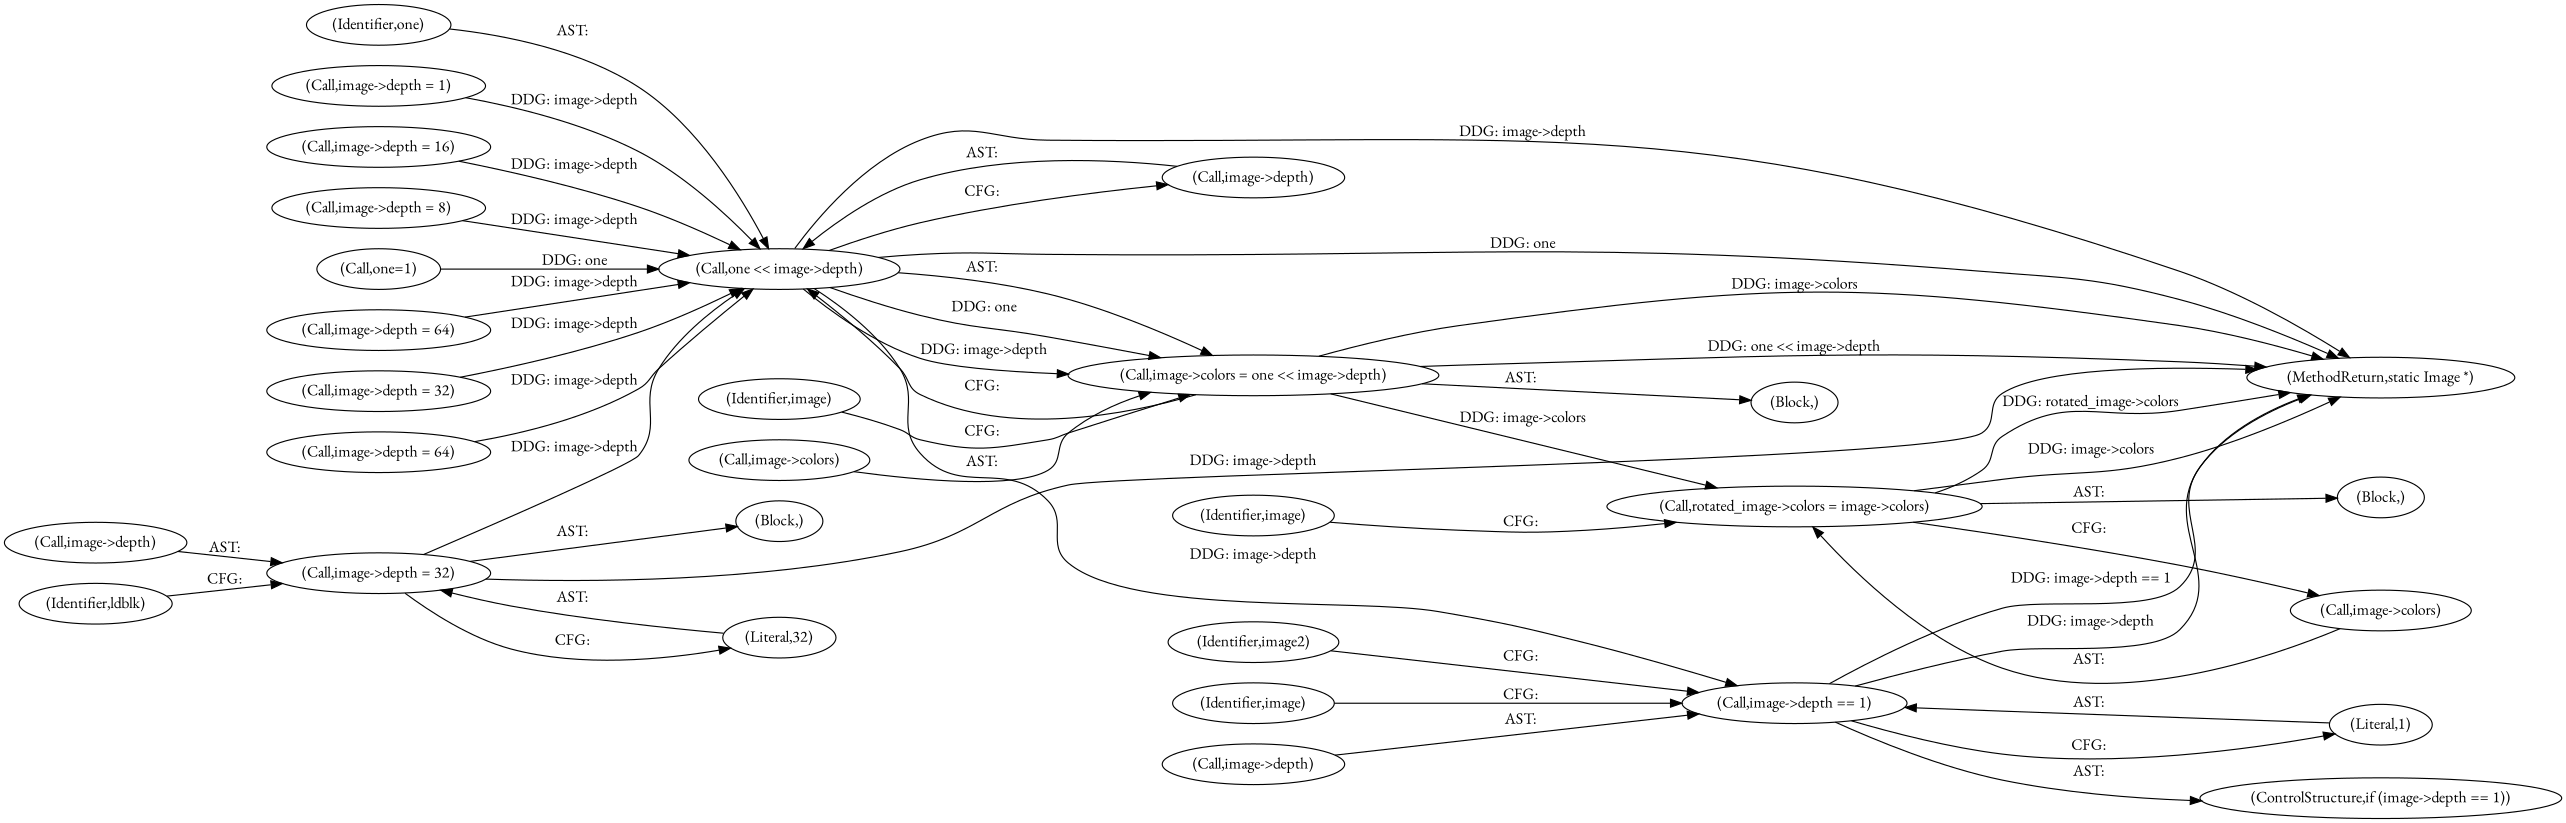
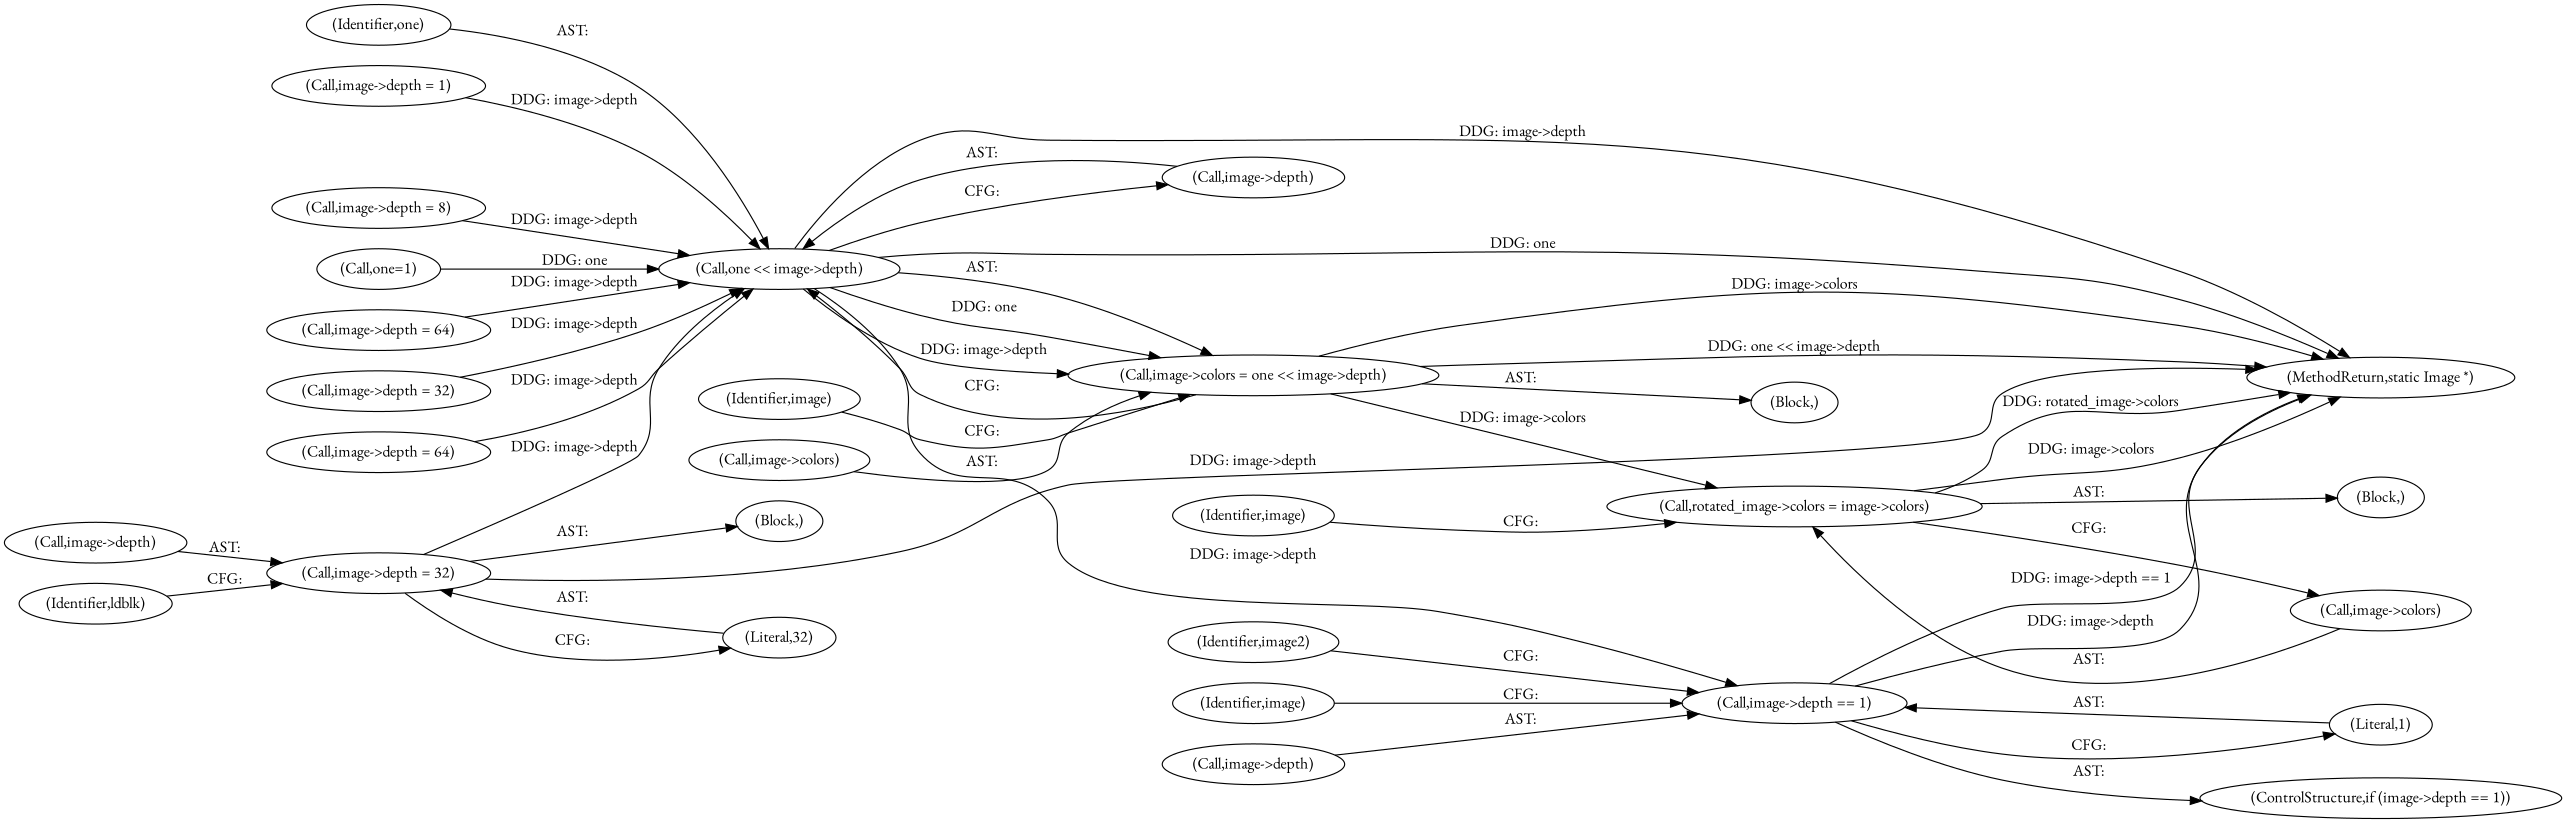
  digraph {
    fontname="EB Garamond"
    rankdir=LR
    node [fontname="EB Garamond"]
    edge [fontname="EB Garamond"]
    n1 [label="(Call,image->depth = 32)"]
    n2 [label="(Call,one << image->depth)"]
    n3 [label="(Literal,32)"]
    n4 [label="(Block,)"]
    n5 [label="(MethodReturn,static Image *)"]
    n6 [label="(Call,image->colors = one << image->depth)"]
    n7 [label="(Call,image->depth == 1)"]
    n8 [label="(Call,image->depth)"]
    n9 [label="(Call,rotated_image->colors = image->colors)"]
    n10 [label="(Block,)"]
    n11 [label="(ControlStructure,if (image->depth == 1))"]
    n12 [label="(Literal,1)"]
    n13 [label="(Block,)"]
    n14 [label="(Call,image->colors)"]
    n15 [label="(Call,image->colors)"]
    n16 [label="(Call,image->depth = 32)"]
    n17 [label="(Identifier,image)"]
    n18 [label="(Call,image->depth)"]
    n19 [label="(Identifier,image)"]
    n20 [label="(Call,image->depth = 64)"]
    n21 [label="(Identifier,ldblk)"]
    n22 [label="(Call,image->depth)"]
    n23 [label="(Identifier,one)"]
    n24 [label="(Identifier,image2)"]
    n25 [label="(Call,image->depth = 1)"]
-   n26 [label="(Call,image->depth = 16)"]
    n27 [label="(Call,image->depth = 8)"]
    n28 [label="(Call,one=1)"]
    n29 [label="(Identifier,image)"]
    n30 [label="(Call,image->depth = 64)"]
    n1 -> n2 [label="DDG: image->depth"]
    n1 -> n3 [label="CFG: "]
    n1 -> n4 [label="AST: "]
    n1 -> n5 [label="DDG: image->depth"]
    n2 -> n5 [label="DDG: one"]
    n2 -> n5 [label="DDG: image->depth"]
    n2 -> n6 [label="AST: "]
    n2 -> n6 [label="DDG: one"]
    n2 -> n6 [label="DDG: image->depth"]
    n2 -> n7 [label="DDG: image->depth"]
    n2 -> n8 [label="CFG: "]
    n3 -> n1 [label="AST: "]
    n6 -> n2 [label="CFG: "]
    n6 -> n5 [label="DDG: image->colors"]
    n6 -> n5 [label="DDG: one << image->depth"]
    n6 -> n9 [label="DDG: image->colors"]
    n6 -> n10 [label="AST: "]
    n7 -> n5 [label="DDG: image->depth == 1"]
    n7 -> n5 [label="DDG: image->depth"]
    n7 -> n11 [label="AST: "]
    n7 -> n12 [label="CFG: "]
    n8 -> n2 [label="AST: "]
    n9 -> n5 [label="DDG: rotated_image->colors"]
    n9 -> n5 [label="DDG: image->colors"]
    n9 -> n13 [label="AST: "]
    n9 -> n14 [label="CFG: "]
    n12 -> n7 [label="AST: "]
    n14 -> n9 [label="AST: "]
    n15 -> n6 [label="AST: "]
    n16 -> n2 [label="DDG: image->depth"]
    n17 -> n7 [label="CFG: "]
    n18 -> n1 [label="AST: "]
    n19 -> n6 [label="CFG: "]
    n20 -> n2 [label="DDG: image->depth"]
    n21 -> n1 [label="CFG: "]
    n22 -> n7 [label="AST: "]
    n23 -> n2 [label="AST: "]
    n24 -> n7 [label="CFG: "]
    n25 -> n2 [label="DDG: image->depth"]
-   n26 -> n2 [label="DDG: image->depth"]
    n27 -> n2 [label="DDG: image->depth"]
    n28 -> n2 [label="DDG: one"]
    n29 -> n9 [label="CFG: "]
    n30 -> n2 [label="DDG: image->depth"]
  }
